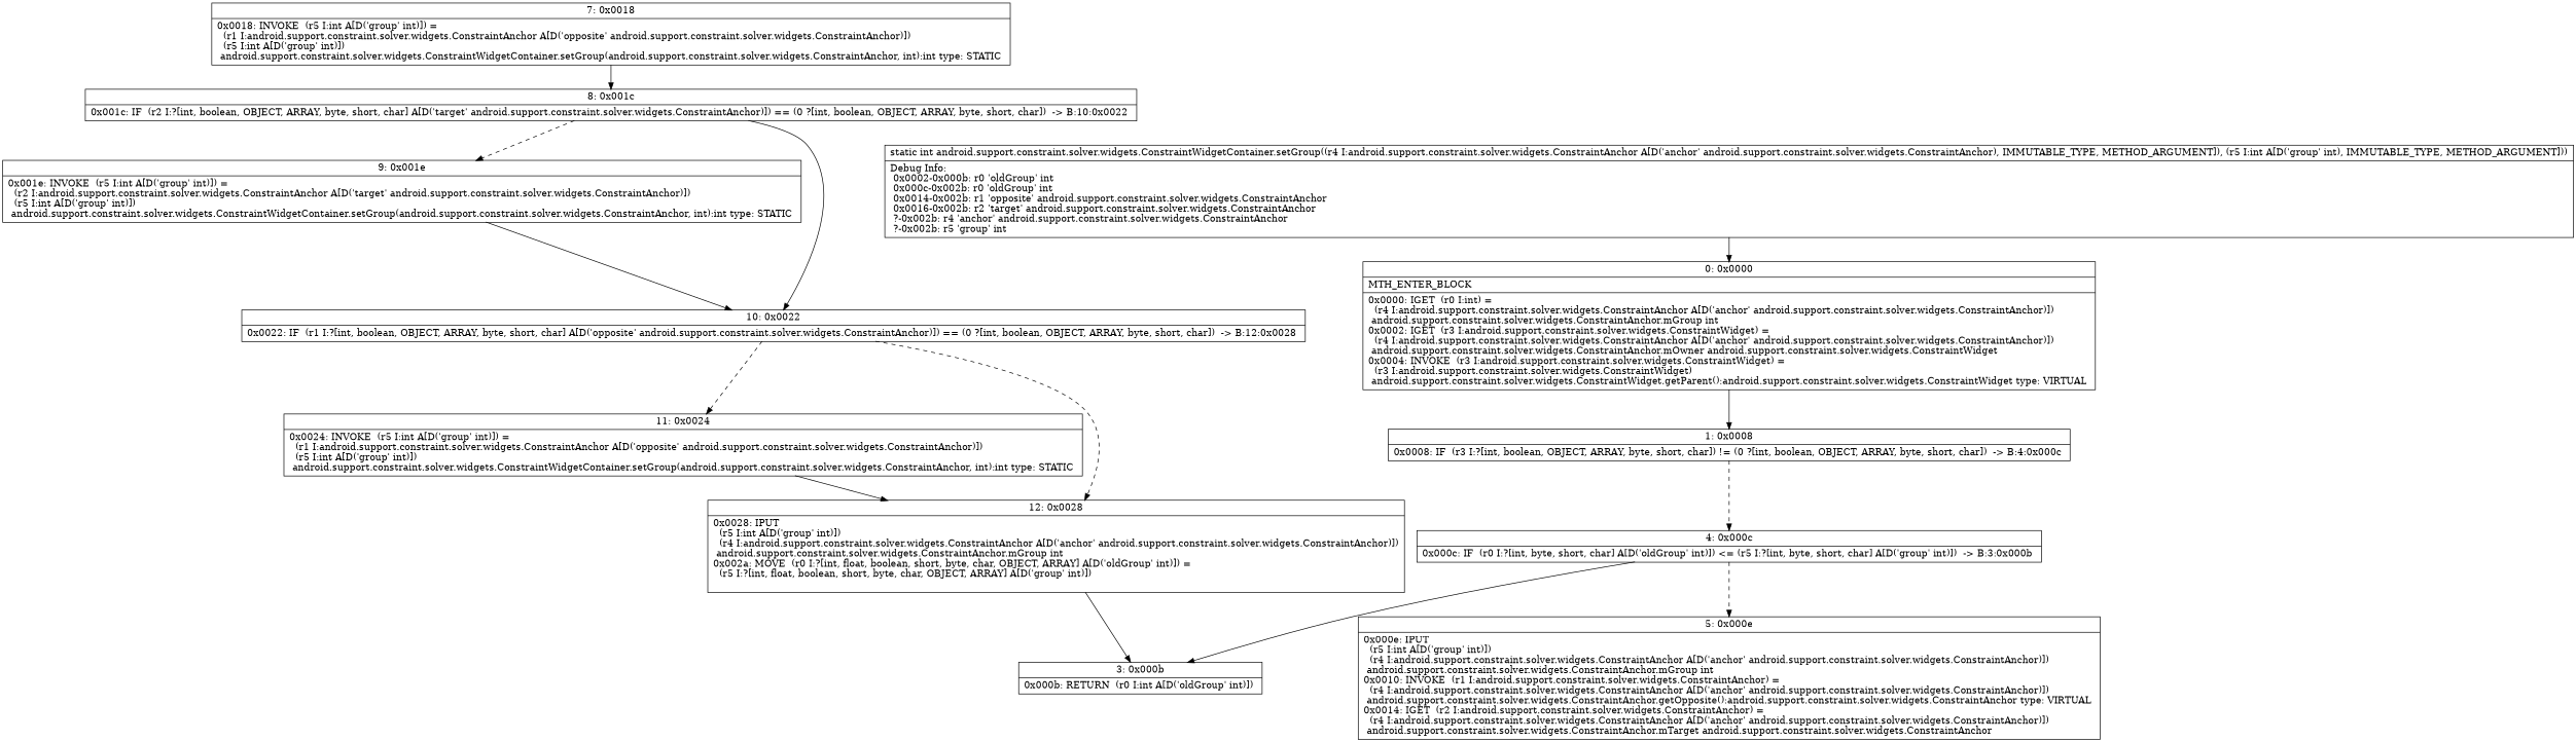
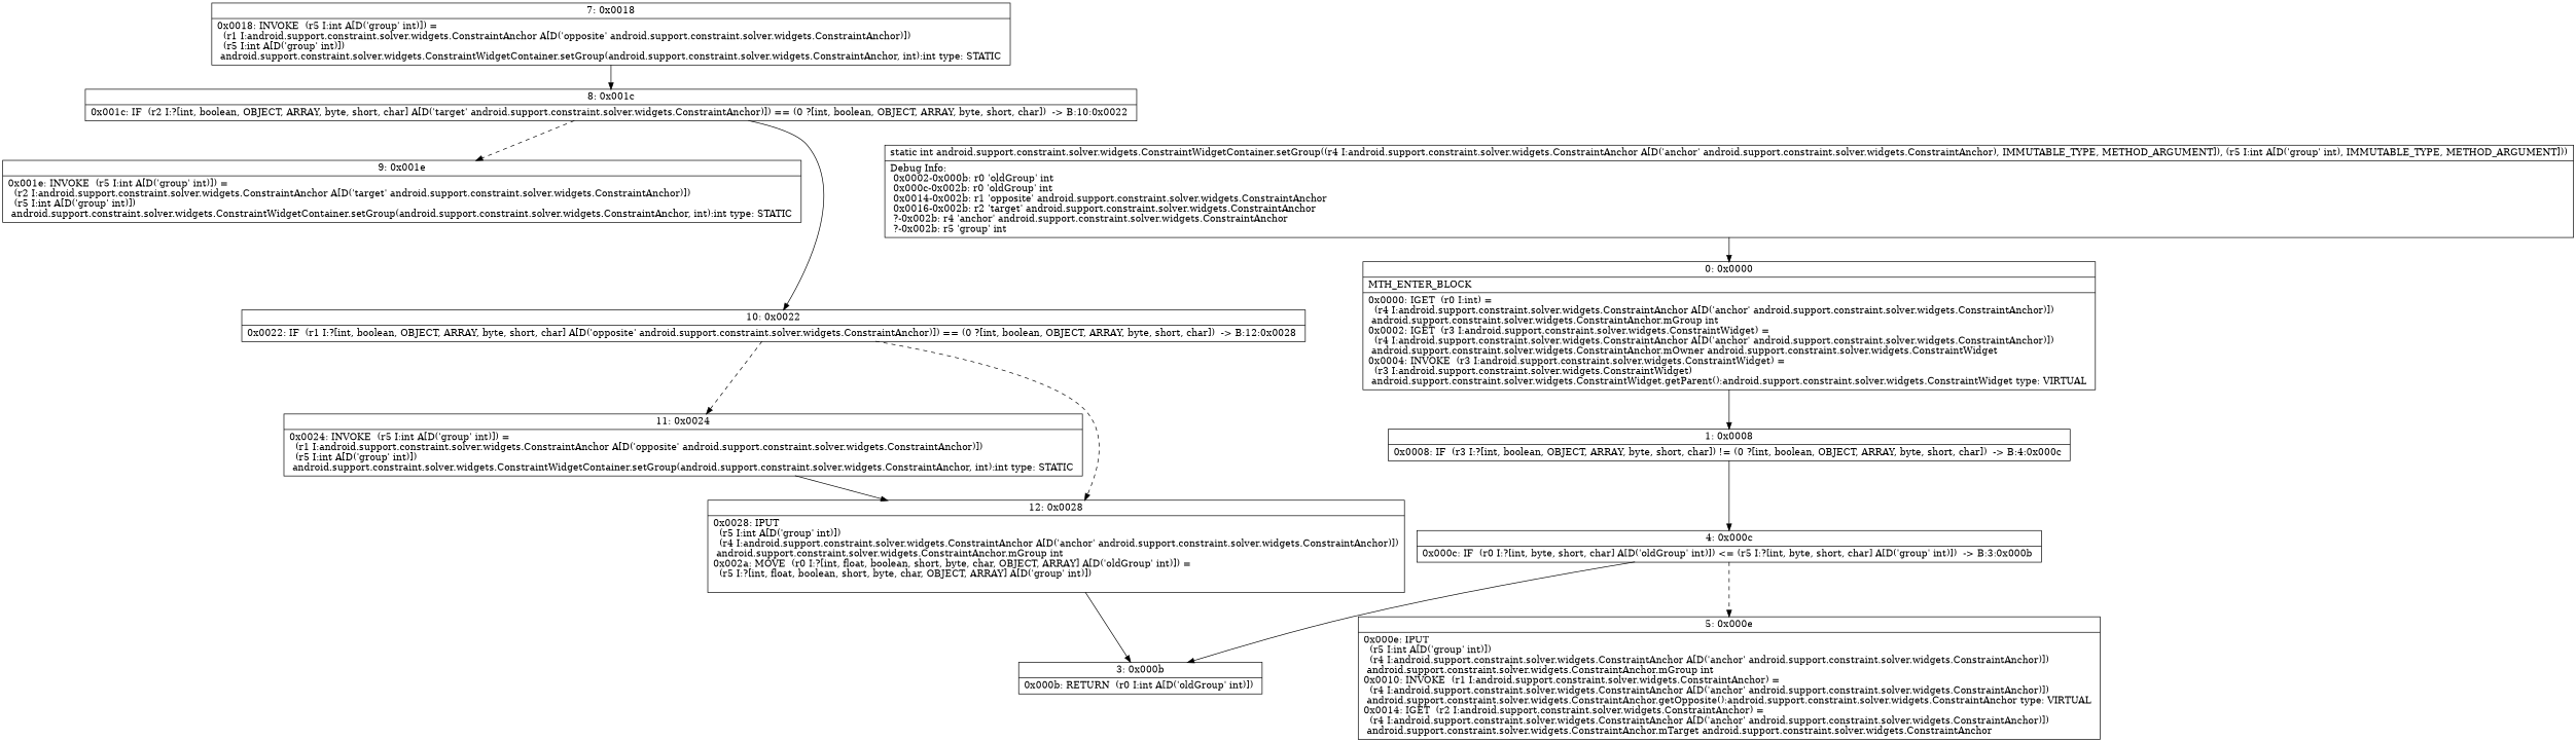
  digraph {
    node [shape=record]
    n1 [label="{0\:\ 0x0000|MTH_ENTER_BLOCK\l|0x0000: IGET  (r0 I:int) = \l  (r4 I:android.support.constraint.solver.widgets.ConstraintAnchor A[D('anchor' android.support.constraint.solver.widgets.ConstraintAnchor)])\l android.support.constraint.solver.widgets.ConstraintAnchor.mGroup int \l0x0002: IGET  (r3 I:android.support.constraint.solver.widgets.ConstraintWidget) = \l  (r4 I:android.support.constraint.solver.widgets.ConstraintAnchor A[D('anchor' android.support.constraint.solver.widgets.ConstraintAnchor)])\l android.support.constraint.solver.widgets.ConstraintAnchor.mOwner android.support.constraint.solver.widgets.ConstraintWidget \l0x0004: INVOKE  (r3 I:android.support.constraint.solver.widgets.ConstraintWidget) = \l  (r3 I:android.support.constraint.solver.widgets.ConstraintWidget)\l android.support.constraint.solver.widgets.ConstraintWidget.getParent():android.support.constraint.solver.widgets.ConstraintWidget type: VIRTUAL \l}"]
    n2 [label="{1\:\ 0x0008|0x0008: IF  (r3 I:?[int, boolean, OBJECT, ARRAY, byte, short, char]) != (0 ?[int, boolean, OBJECT, ARRAY, byte, short, char])  \-\> B:4:0x000c \l}"]
    n3 [label="{4\:\ 0x000c|0x000c: IF  (r0 I:?[int, byte, short, char] A[D('oldGroup' int)]) \<= (r5 I:?[int, byte, short, char] A[D('group' int)])  \-\> B:3:0x000b \l}"]
    n4 [label="{3\:\ 0x000b|0x000b: RETURN  (r0 I:int A[D('oldGroup' int)]) \l}"]
    n5 [label="{5\:\ 0x000e|0x000e: IPUT  \l  (r5 I:int A[D('group' int)])\l  (r4 I:android.support.constraint.solver.widgets.ConstraintAnchor A[D('anchor' android.support.constraint.solver.widgets.ConstraintAnchor)])\l android.support.constraint.solver.widgets.ConstraintAnchor.mGroup int \l0x0010: INVOKE  (r1 I:android.support.constraint.solver.widgets.ConstraintAnchor) = \l  (r4 I:android.support.constraint.solver.widgets.ConstraintAnchor A[D('anchor' android.support.constraint.solver.widgets.ConstraintAnchor)])\l android.support.constraint.solver.widgets.ConstraintAnchor.getOpposite():android.support.constraint.solver.widgets.ConstraintAnchor type: VIRTUAL \l0x0014: IGET  (r2 I:android.support.constraint.solver.widgets.ConstraintAnchor) = \l  (r4 I:android.support.constraint.solver.widgets.ConstraintAnchor A[D('anchor' android.support.constraint.solver.widgets.ConstraintAnchor)])\l android.support.constraint.solver.widgets.ConstraintAnchor.mTarget android.support.constraint.solver.widgets.ConstraintAnchor \l}"]
    n6 [label="{7\:\ 0x0018|0x0018: INVOKE  (r5 I:int A[D('group' int)]) = \l  (r1 I:android.support.constraint.solver.widgets.ConstraintAnchor A[D('opposite' android.support.constraint.solver.widgets.ConstraintAnchor)])\l  (r5 I:int A[D('group' int)])\l android.support.constraint.solver.widgets.ConstraintWidgetContainer.setGroup(android.support.constraint.solver.widgets.ConstraintAnchor, int):int type: STATIC \l}"]
    n7 [label="{8\:\ 0x001c|0x001c: IF  (r2 I:?[int, boolean, OBJECT, ARRAY, byte, short, char] A[D('target' android.support.constraint.solver.widgets.ConstraintAnchor)]) == (0 ?[int, boolean, OBJECT, ARRAY, byte, short, char])  \-\> B:10:0x0022 \l}"]
    n8 [label="{9\:\ 0x001e|0x001e: INVOKE  (r5 I:int A[D('group' int)]) = \l  (r2 I:android.support.constraint.solver.widgets.ConstraintAnchor A[D('target' android.support.constraint.solver.widgets.ConstraintAnchor)])\l  (r5 I:int A[D('group' int)])\l android.support.constraint.solver.widgets.ConstraintWidgetContainer.setGroup(android.support.constraint.solver.widgets.ConstraintAnchor, int):int type: STATIC \l}"]
    n9 [label="{10\:\ 0x0022|0x0022: IF  (r1 I:?[int, boolean, OBJECT, ARRAY, byte, short, char] A[D('opposite' android.support.constraint.solver.widgets.ConstraintAnchor)]) == (0 ?[int, boolean, OBJECT, ARRAY, byte, short, char])  \-\> B:12:0x0028 \l}"]
    n10 [label="{11\:\ 0x0024|0x0024: INVOKE  (r5 I:int A[D('group' int)]) = \l  (r1 I:android.support.constraint.solver.widgets.ConstraintAnchor A[D('opposite' android.support.constraint.solver.widgets.ConstraintAnchor)])\l  (r5 I:int A[D('group' int)])\l android.support.constraint.solver.widgets.ConstraintWidgetContainer.setGroup(android.support.constraint.solver.widgets.ConstraintAnchor, int):int type: STATIC \l}"]
    n11 [label="{12\:\ 0x0028|0x0028: IPUT  \l  (r5 I:int A[D('group' int)])\l  (r4 I:android.support.constraint.solver.widgets.ConstraintAnchor A[D('anchor' android.support.constraint.solver.widgets.ConstraintAnchor)])\l android.support.constraint.solver.widgets.ConstraintAnchor.mGroup int \l0x002a: MOVE  (r0 I:?[int, float, boolean, short, byte, char, OBJECT, ARRAY] A[D('oldGroup' int)]) = \l  (r5 I:?[int, float, boolean, short, byte, char, OBJECT, ARRAY] A[D('group' int)])\l \l}"]
    n12 [label="{static int android.support.constraint.solver.widgets.ConstraintWidgetContainer.setGroup((r4 I:android.support.constraint.solver.widgets.ConstraintAnchor A[D('anchor' android.support.constraint.solver.widgets.ConstraintAnchor), IMMUTABLE_TYPE, METHOD_ARGUMENT]), (r5 I:int A[D('group' int), IMMUTABLE_TYPE, METHOD_ARGUMENT]))  | Debug Info:\l  0x0002\-0x000b: r0 'oldGroup' int\l  0x000c\-0x002b: r0 'oldGroup' int\l  0x0014\-0x002b: r1 'opposite' android.support.constraint.solver.widgets.ConstraintAnchor\l  0x0016\-0x002b: r2 'target' android.support.constraint.solver.widgets.ConstraintAnchor\l  ?\-0x002b: r4 'anchor' android.support.constraint.solver.widgets.ConstraintAnchor\l  ?\-0x002b: r5 'group' int\l}"]
    n1 -> n2
-   n2 -> n3 [style=dashed]
+   n2 -> n3
    n3 -> n4
    n3 -> n5 [style=dashed]
    n6 -> n7
    n7 -> n8 [style=dashed]
    n7 -> n9
-   n8 -> n9
    n9 -> n10 [style=dashed]
    n9 -> n11 [style=dashed]
    n10 -> n11
    n11 -> n4
    n12 -> n1
  }
